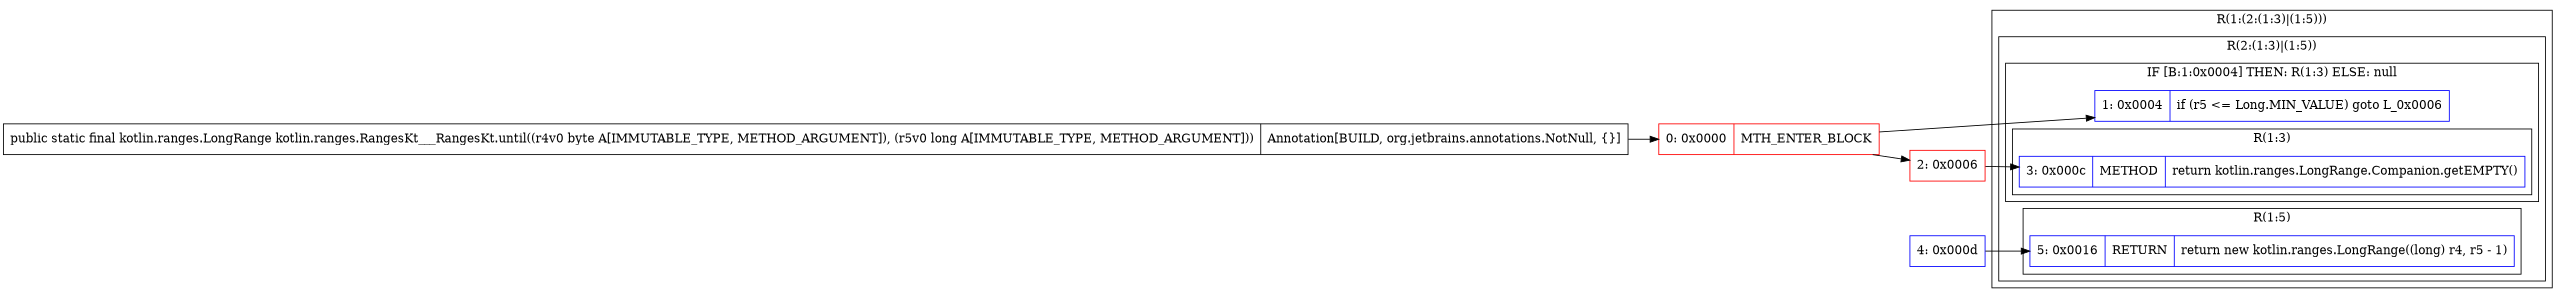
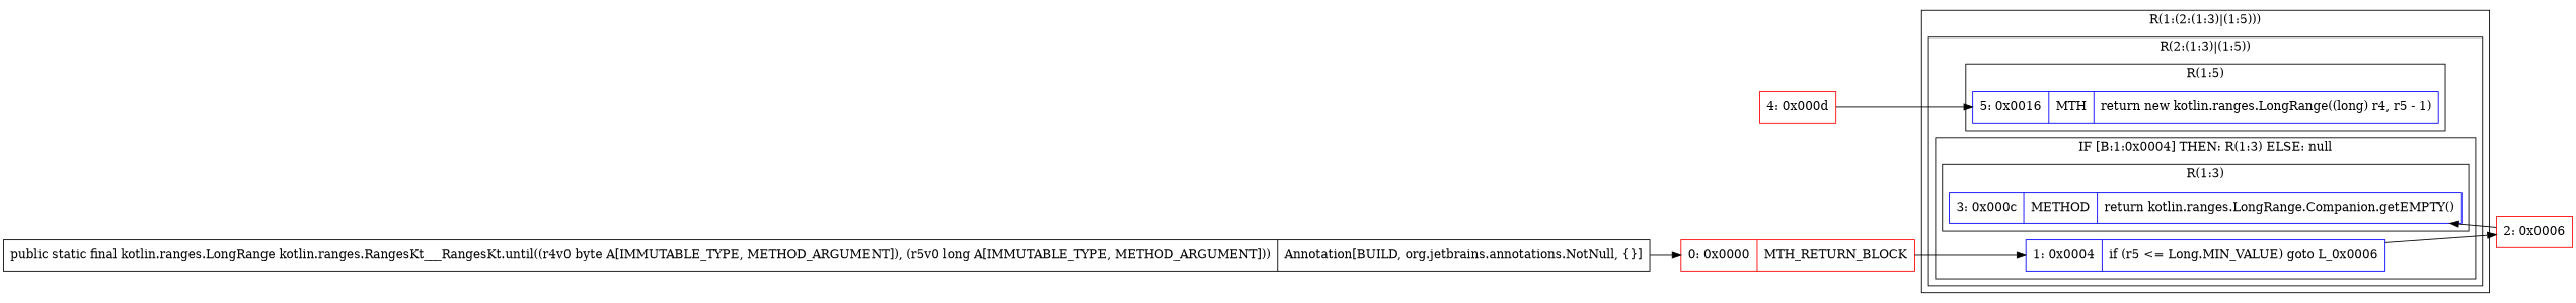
  digraph {
    rankdir=LR
    node [color=blue shape=record]
    n1 [label="{3\:\ 0x000c|METHOD\l|return kotlin.ranges.LongRange.Companion.getEMPTY()\l}"]
    n2 [label="{1\:\ 0x0004|if (r5 \<= Long.MIN_VALUE) goto L_0x0006\l}"]
-   n3 [label="{5\:\ 0x0016|RETURN\l|return new kotlin.ranges.LongRange((long) r4, r5 \- 1)\l}"]
+   n3 [label="{5\:\ 0x0016|MTH\l|return new kotlin.ranges.LongRange((long) r4, r5 \- 1)\l}"]
    n4 [color=red label="{2\:\ 0x0006}"]
-   n5 [label="{4\:\ 0x000d}"]
-   n6 [color=red label="{0\:\ 0x0000|MTH_ENTER_BLOCK\l}"]
+   n5 [color=red label="{4\:\ 0x000d}"]
+   n6 [color=red label="{0\:\ 0x0000|MTH_RETURN_BLOCK\l}"]
    n7 [label="{public static final kotlin.ranges.LongRange kotlin.ranges.RangesKt___RangesKt.until((r4v0 byte A[IMMUTABLE_TYPE, METHOD_ARGUMENT]), (r5v0 long A[IMMUTABLE_TYPE, METHOD_ARGUMENT]))  | Annotation[BUILD, org.jetbrains.annotations.NotNull, \{\}]\l}" color=""]
    subgraph cluster_1 {
      label="R(1:(2:(1:3)|(1:5)))"
      subgraph cluster_2 {
        label="R(2:(1:3)|(1:5))"
        subgraph cluster_3 {
          label="IF [B:1:0x0004] THEN: R(1:3) ELSE: null"
          n2
          subgraph cluster_4 {
            label="R(1:3)"
            n1
          }
        }
        subgraph cluster_5 {
          label="R(1:5)"
          n3
        }
      }
    }
-   n6 -> n4
+   n2 -> n4
    n4 -> n1
    n5 -> n3
    n6 -> n2
    n7 -> n6
  }
